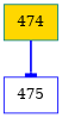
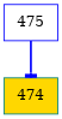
  digraph {
    fontname="DejaVu Serif"
    node [shape=record style=filled fontname="DejaVu Serif"]
    n1 [label="{475}" fillcolor=white color=blue]
    n2 [label="{474}" fillcolor=gold color=teal]
-   n2 -> n1 [color=blue style=bold arrowhead=tee fontname="DejaVu Serif"]
+   n1 -> n2 [color=blue style=bold arrowhead=tee fontname="DejaVu Serif"]
  }
